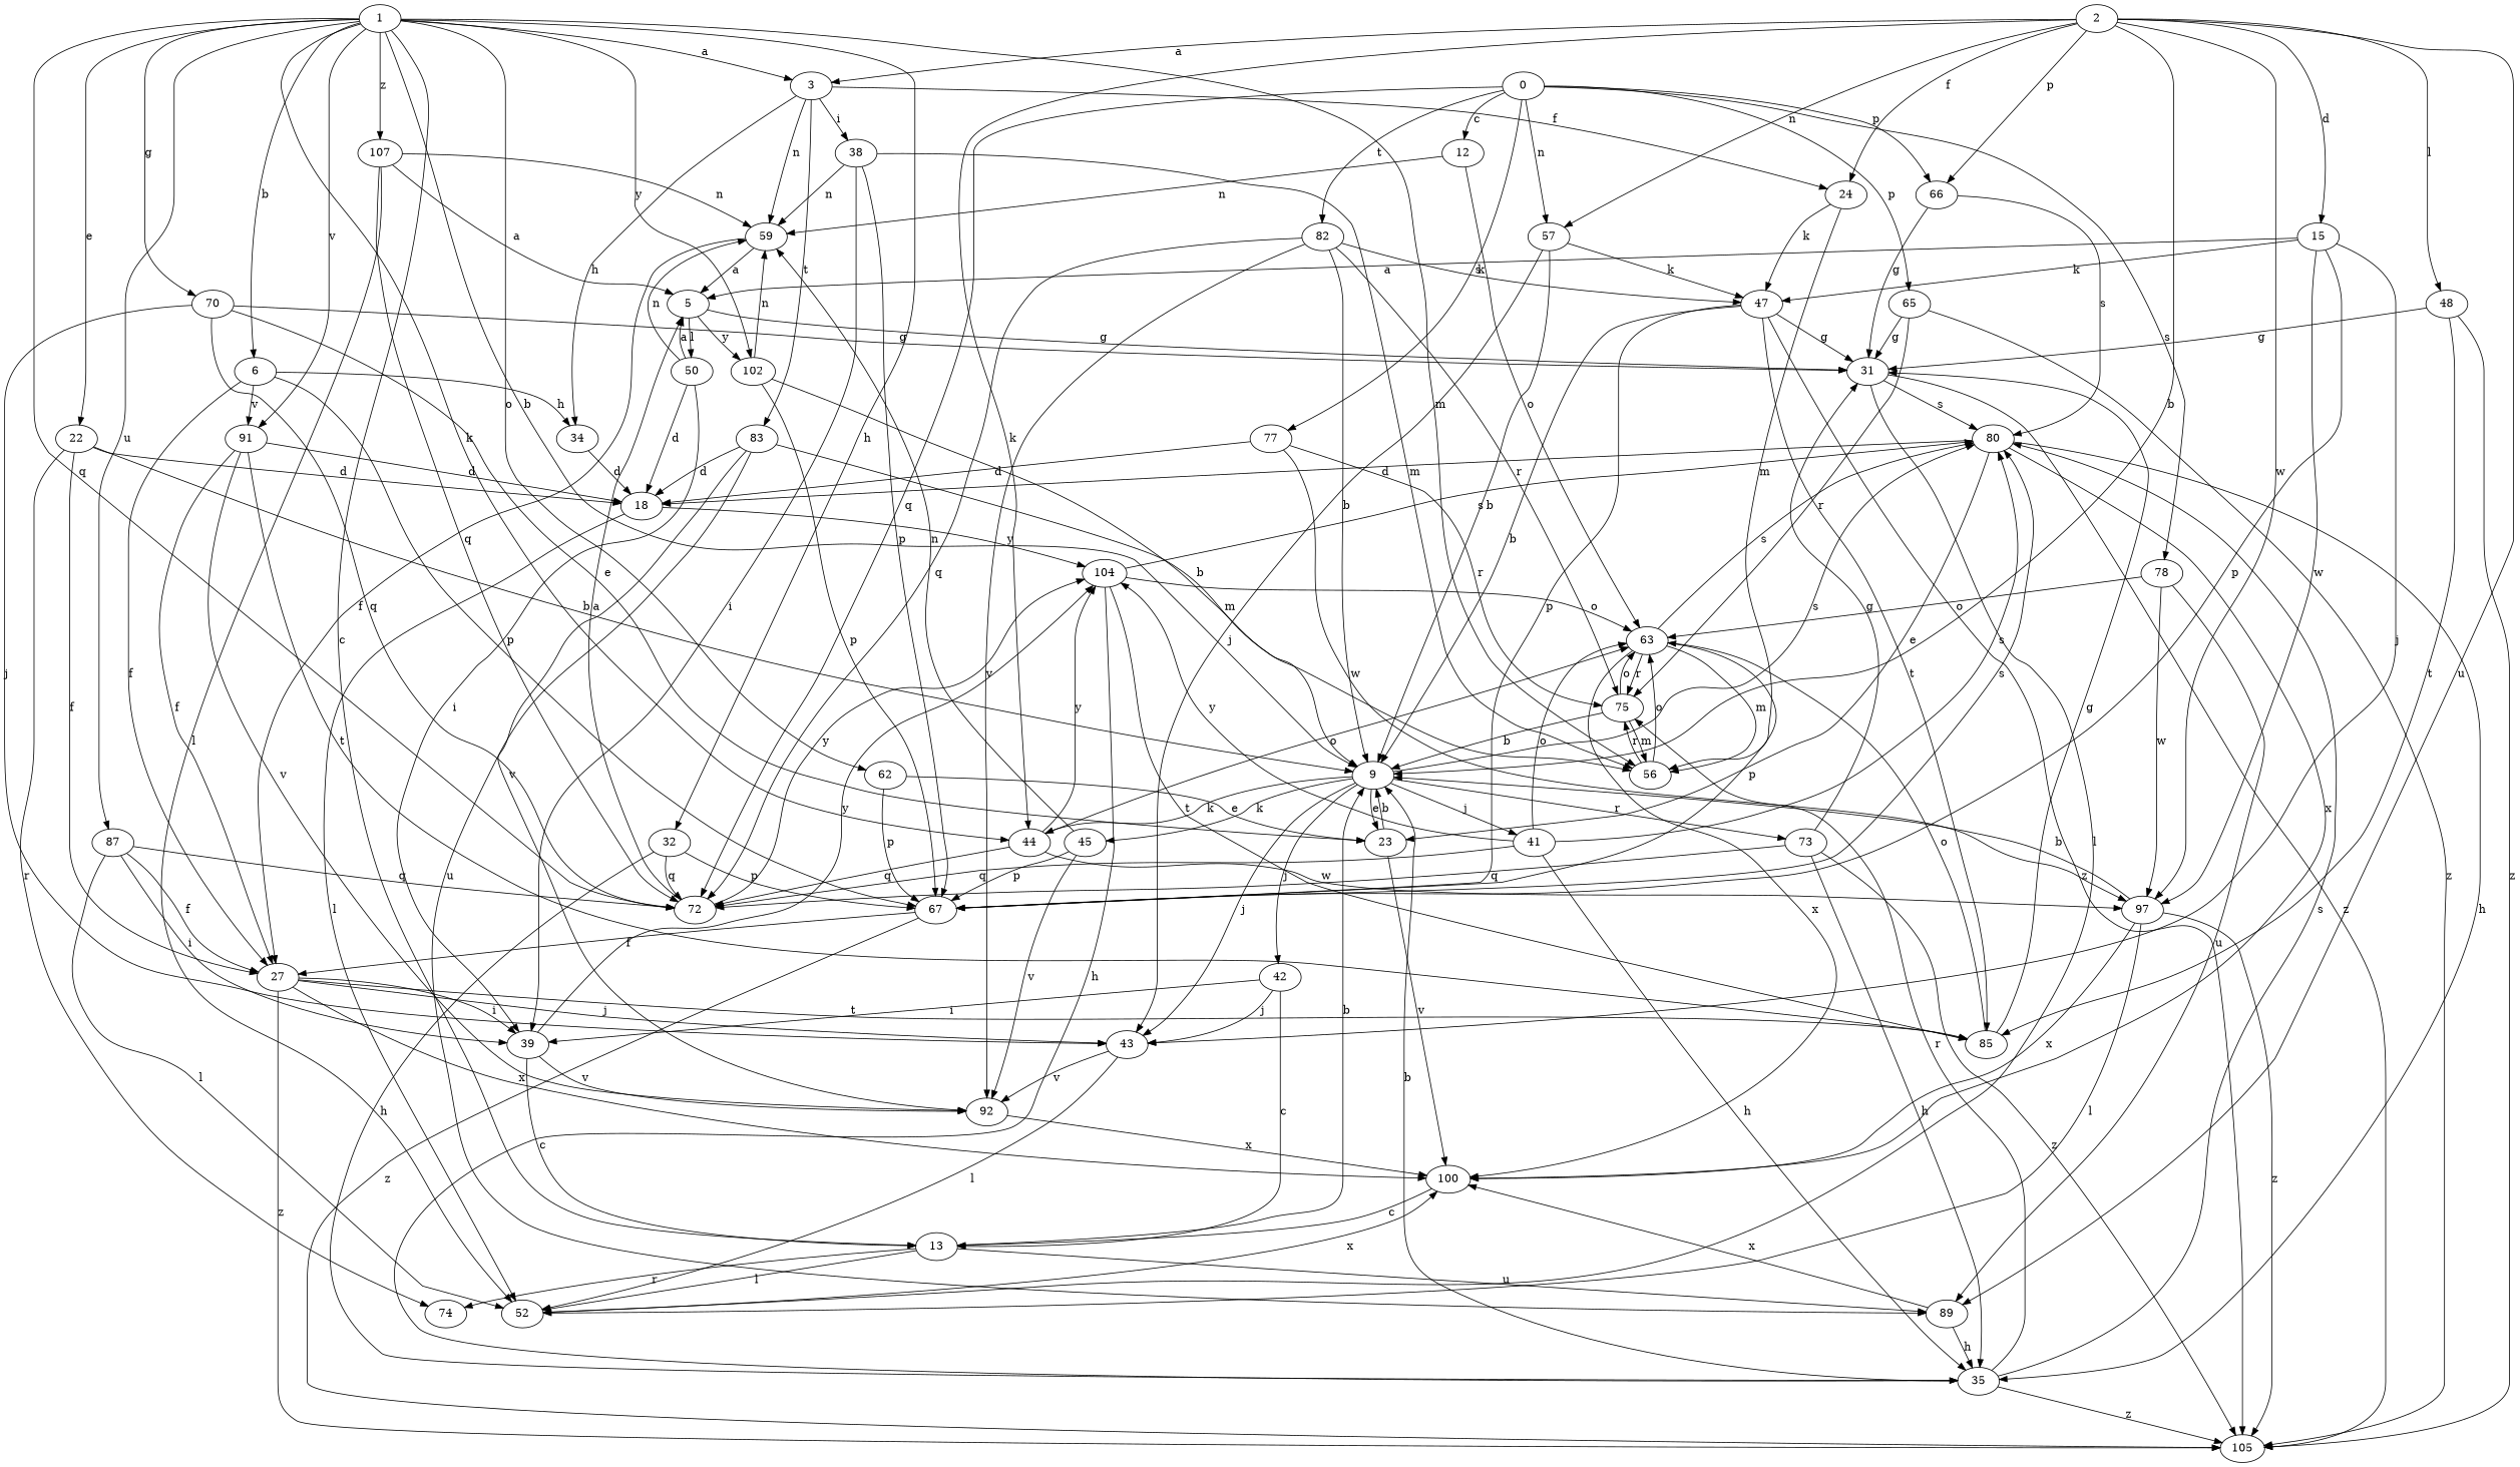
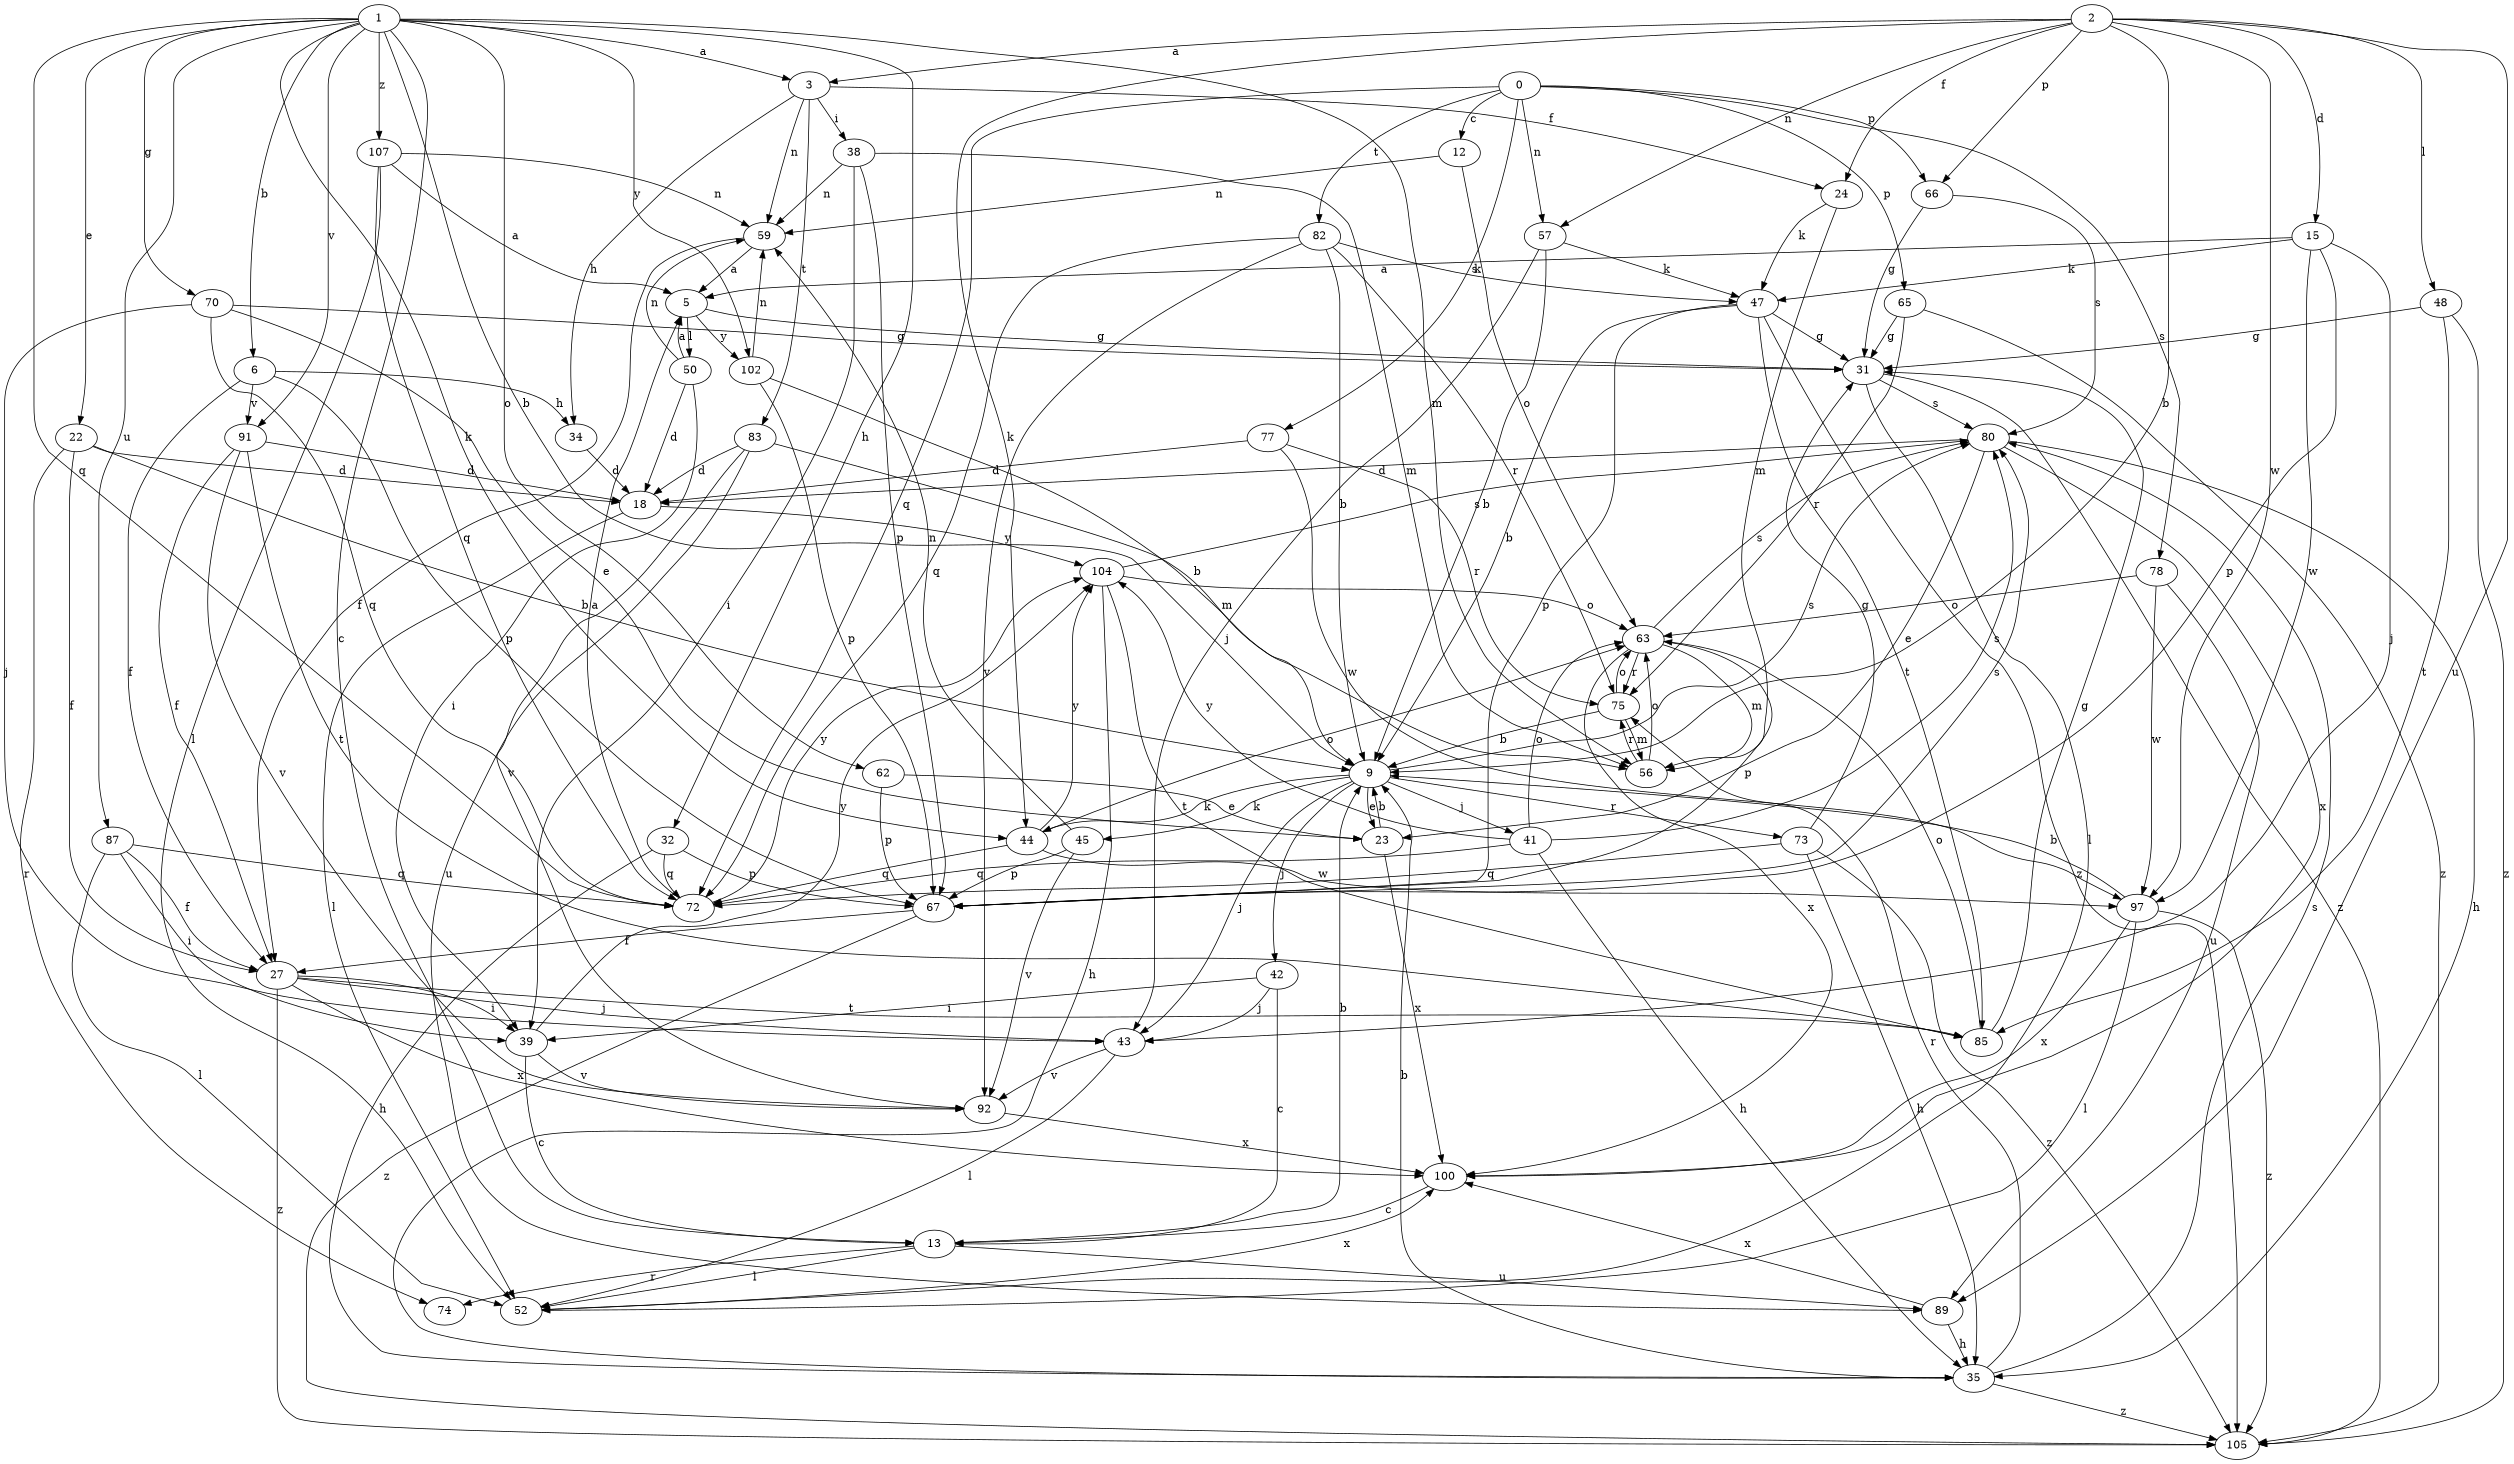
  strict digraph {
    0
    12
    57
    65
    66
    72
    77
    78
    82
    59
    63
    9
    43
    47
    31
    n16 [label=105]
    75
    80
    5
    104
    97
    18
    89
    92
    1
    3
    6
    13
    22
    n30 [label=70]
    32
    44
    56
    62
    87
    91
    102
    107
    24
    34
    38
    83
    27
    67
    23
    41
    42
    45
    73
    52
    74
    35
    39
    85
    2
    15
    48
    100
    50
    0 -> 12 [label=c]
    0 -> 57 [label=n]
    0 -> 65 [label=p]
    0 -> 66 [label=p]
    0 -> 72 [label=q]
    0 -> 77 [label=s]
    0 -> 78 [label=s]
    0 -> 82 [label=t]
    12 -> 59 [label=n]
    12 -> 63 [label=o]
    57 -> 9 [label=b]
    57 -> 43 [label=j]
    57 -> 47 [label=k]
    65 -> 31 [label=g]
    65 -> n16 [label=z]
    65 -> 75 [label=r]
    66 -> 31 [label=g]
    66 -> 80 [label=s]
    72 -> 5 [label=a]
    72 -> 104 [label=y]
    77 -> 75 [label=r]
    77 -> 97 [label=w]
    77 -> 18 [label=d]
    78 -> 63 [label=o]
    78 -> 97 [label=w]
    78 -> 89 [label=u]
    82 -> 72 [label=q]
    82 -> 9 [label=b]
    82 -> 47 [label=k]
    82 -> 75 [label=r]
    82 -> 92 [label=v]
    59 -> 5 [label=a]
    59 -> 27 [label=f]
    63 -> 75 [label=r]
    63 -> 80 [label=s]
    63 -> 56 [label=m]
    63 -> 67 [label=p]
    63 -> 100 [label=x]
    9 -> 43 [label=j]
    9 -> 80 [label=s]
    9 -> 44 [label=k]
    9 -> 23 [label=e]
    9 -> 41 [label=j]
    9 -> 42 [label=j]
    9 -> 45 [label=k]
    9 -> 73 [label=r]
    43 -> 92 [label=v]
    43 -> 52 [label=l]
    47 -> 9 [label=b]
    47 -> 31 [label=g]
    47 -> n16 [label=z]
    47 -> 67 [label=p]
    47 -> 85 [label=t]
    31 -> n16 [label=z]
    31 -> 80 [label=s]
    31 -> 52 [label=l]
    75 -> 63 [label=o]
    75 -> 9 [label=b]
    75 -> 56 [label=m]
    80 -> 18 [label=d]
    80 -> 23 [label=e]
    80 -> 35 [label=h]
    80 -> 100 [label=x]
    5 -> 31 [label=g]
    5 -> 102 [label=y]
    5 -> 50 [label=l]
    104 -> 63 [label=o]
    104 -> 80 [label=s]
    104 -> 35 [label=h]
    104 -> 85 [label=t]
    97 -> 9 [label=b]
    97 -> n16 [label=z]
    97 -> 52 [label=l]
    97 -> 100 [label=x]
    18 -> 104 [label=y]
    18 -> 52 [label=l]
    89 -> 35 [label=h]
    89 -> 100 [label=x]
    92 -> 100 [label=x]
    1 -> 72 [label=q]
    1 -> 9 [label=b]
    1 -> 3 [label=a]
    1 -> 6 [label=b]
    1 -> 13 [label=c]
    1 -> 22 [label=e]
    1 -> n30 [label=g]
    1 -> 32 [label=h]
    1 -> 44 [label=k]
    1 -> 56 [label=m]
    1 -> 62 [label=o]
    1 -> 87 [label=u]
    1 -> 91 [label=v]
    1 -> 102 [label=y]
    1 -> 107 [label=z]
    3 -> 59 [label=n]
    3 -> 24 [label=f]
    3 -> 34 [label=h]
    3 -> 38 [label=i]
    3 -> 83 [label=t]
    6 -> 91 [label=v]
    6 -> 34 [label=h]
    6 -> 27 [label=f]
    6 -> 67 [label=p]
    13 -> 9 [label=b]
    13 -> 89 [label=u]
    13 -> 52 [label=l]
    13 -> 74 [label=r]
    22 -> 9 [label=b]
    22 -> 18 [label=d]
    22 -> 27 [label=f]
    22 -> 74 [label=r]
    n30 -> 72 [label=q]
    n30 -> 43 [label=j]
    n30 -> 31 [label=g]
    n30 -> 23 [label=e]
    32 -> 72 [label=q]
    32 -> 67 [label=p]
    32 -> 35 [label=h]
    44 -> 72 [label=q]
    44 -> 63 [label=o]
    44 -> 104 [label=y]
    44 -> 97 [label=w]
    56 -> 63 [label=o]
    56 -> 75 [label=r]
    62 -> 67 [label=p]
    62 -> 23 [label=e]
    87 -> 72 [label=q]
    87 -> 27 [label=f]
    87 -> 52 [label=l]
    87 -> 39 [label=i]
    91 -> 18 [label=d]
    91 -> 92 [label=v]
    91 -> 27 [label=f]
    91 -> 85 [label=t]
    102 -> 59 [label=n]
    102 -> 9 [label=b]
    102 -> 67 [label=p]
    107 -> 72 [label=q]
    107 -> 59 [label=n]
    107 -> 5 [label=a]
    107 -> 52 [label=l]
    24 -> 47 [label=k]
    24 -> 56 [label=m]
    34 -> 18 [label=d]
    38 -> 59 [label=n]
    38 -> 56 [label=m]
    38 -> 67 [label=p]
    38 -> 39 [label=i]
    83 -> 18 [label=d]
    83 -> 89 [label=u]
    83 -> 92 [label=v]
    83 -> 56 [label=m]
    27 -> 43 [label=j]
    27 -> n16 [label=z]
    27 -> 39 [label=i]
    27 -> 85 [label=t]
    27 -> 100 [label=x]
    67 -> n16 [label=z]
    67 -> 80 [label=s]
    67 -> 27 [label=f]
    23 -> 9 [label=b]
-   23 -> 100 [label=v]
+   23 -> 100 [label=x]
    41 -> 72 [label=q]
    41 -> 63 [label=o]
    41 -> 80 [label=s]
    41 -> 104 [label=y]
    41 -> 35 [label=h]
    42 -> 43 [label=j]
    42 -> 13 [label=c]
    42 -> 39 [label=i]
    45 -> 59 [label=n]
    45 -> 92 [label=v]
    45 -> 67 [label=p]
    73 -> 72 [label=q]
    73 -> 31 [label=g]
    73 -> n16 [label=z]
    73 -> 35 [label=h]
    52 -> 100 [label=x]
    35 -> 9 [label=b]
    35 -> n16 [label=z]
    35 -> 75 [label=r]
    35 -> 80 [label=s]
    39 -> 104 [label=y]
    39 -> 92 [label=v]
    39 -> 13 [label=c]
    85 -> 63 [label=o]
    85 -> 31 [label=g]
    2 -> 57 [label=n]
    2 -> 66 [label=p]
    2 -> 9 [label=b]
    2 -> 97 [label=w]
    2 -> 89 [label=u]
    2 -> 3 [label=a]
    2 -> 44 [label=k]
    2 -> 24 [label=f]
    2 -> 15 [label=d]
    2 -> 48 [label=l]
    15 -> 43 [label=j]
    15 -> 47 [label=k]
    15 -> 5 [label=a]
    15 -> 97 [label=w]
    15 -> 67 [label=p]
    48 -> 31 [label=g]
    48 -> n16 [label=z]
    48 -> 85 [label=t]
    100 -> 13 [label=c]
    50 -> 59 [label=n]
    50 -> 5 [label=a]
    50 -> 18 [label=d]
    50 -> 39 [label=i]
  }
